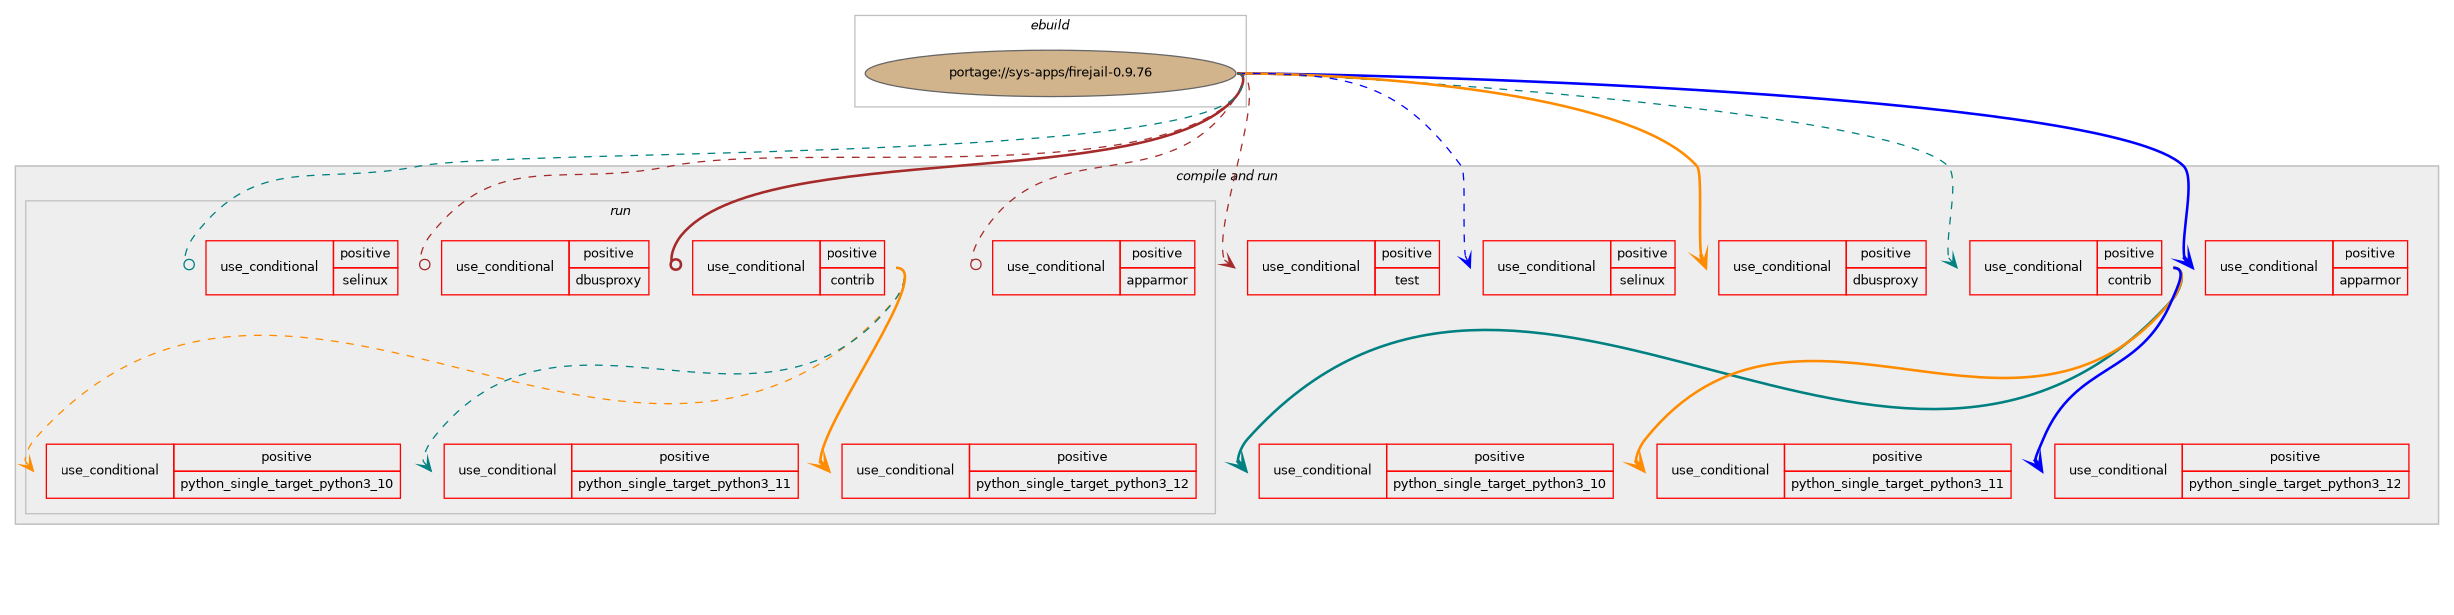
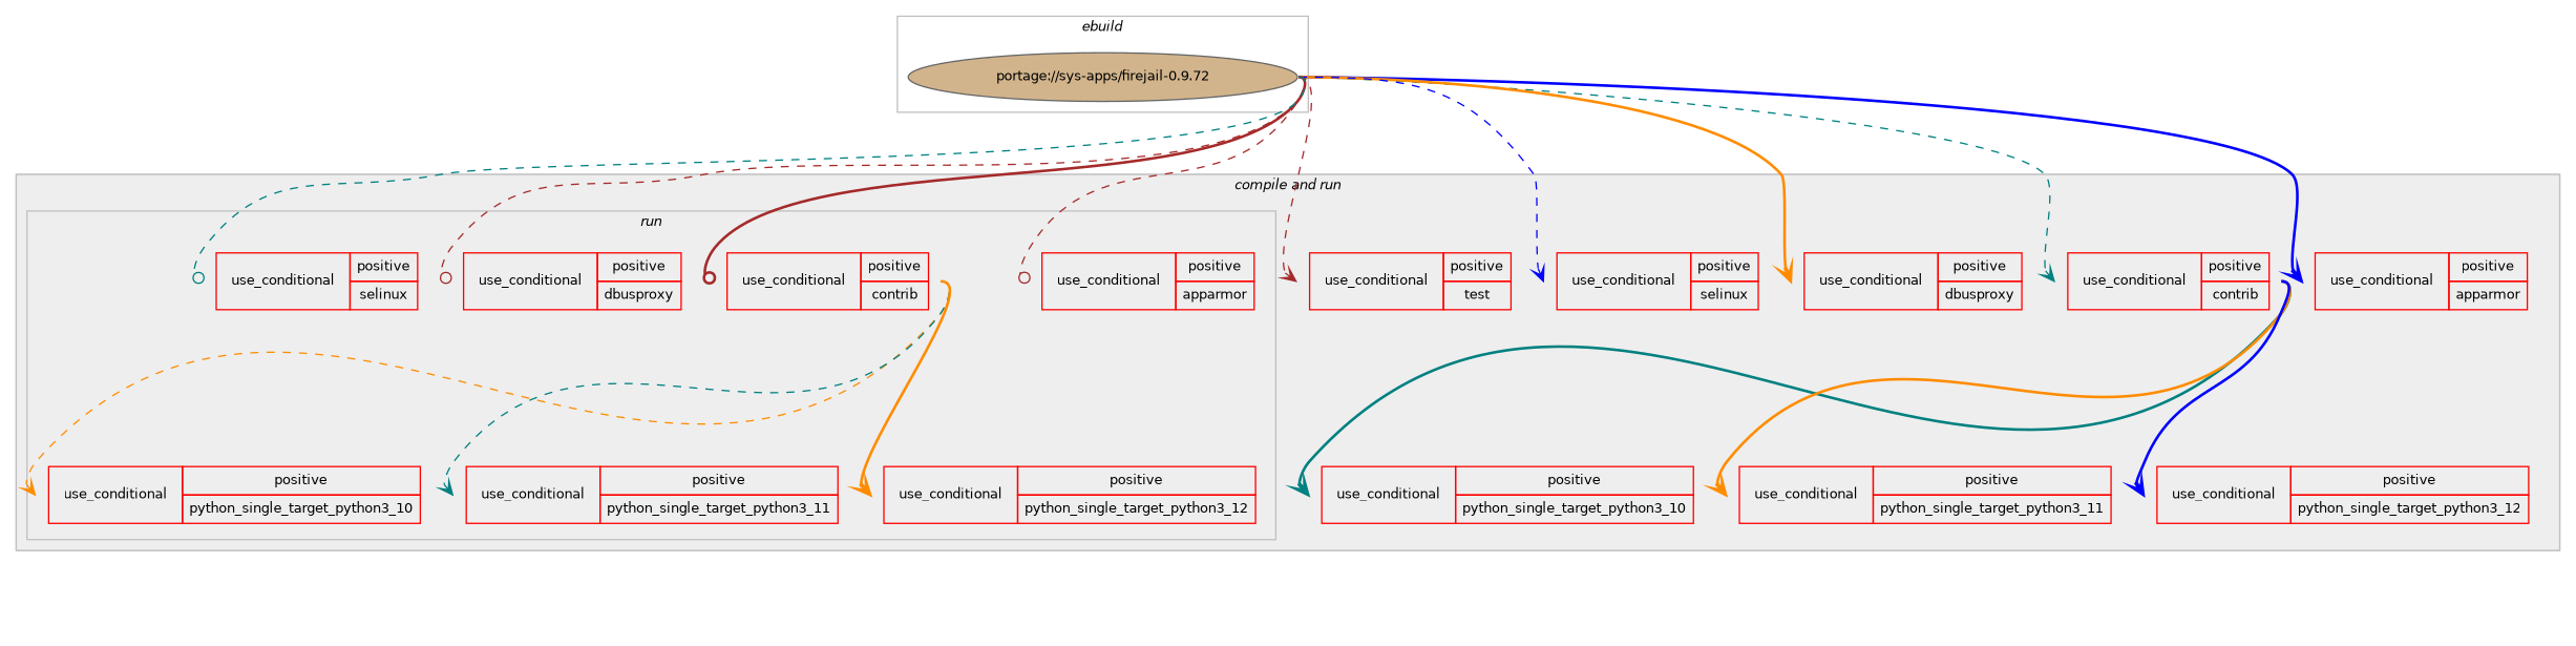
  digraph {
    compound=true
    concentrate=true
    fontname=Helvetica
    fontsize=10
    newrank=true
    rankdir=TB
    ranksep=1.5
    node [color=red fontname=Helvetica fontsize=10 shape=none]
    edge [arrowhead=vee headport=w style=dashed tailport=e weight=20 color=teal]
-   n1 [color=gray40 label="portage://sys-apps/firejail-0.9.76" width=4 style=filled fillcolor=tan shape=""]
+   n1 [color=gray40 label="portage://sys-apps/firejail-0.9.72" width=4 style=filled fillcolor=tan shape=""]
    n2 [label=<<TABLE BORDER="0" CELLBORDER="1" CELLSPACING="0" CELLPADDING="4"><TR><TD ROWSPAN="3" CELLPADDING="10">use_conditional</TD></TR><TR><TD>positive</TD></TR><TR><TD>apparmor</TD></TR></TABLE>>]
    n3 [label=<<TABLE BORDER="0" CELLBORDER="1" CELLSPACING="0" CELLPADDING="4"><TR><TD ROWSPAN="3" CELLPADDING="10">use_conditional</TD></TR><TR><TD>positive</TD></TR><TR><TD>python_single_target_python3_10</TD></TR></TABLE>>]
    n4 [label=<<TABLE BORDER="0" CELLBORDER="1" CELLSPACING="0" CELLPADDING="4"><TR><TD ROWSPAN="3" CELLPADDING="10">use_conditional</TD></TR><TR><TD>positive</TD></TR><TR><TD>python_single_target_python3_11</TD></TR></TABLE>>]
    n5 [label=<<TABLE BORDER="0" CELLBORDER="1" CELLSPACING="0" CELLPADDING="4"><TR><TD ROWSPAN="3" CELLPADDING="10">use_conditional</TD></TR><TR><TD>positive</TD></TR><TR><TD>python_single_target_python3_12</TD></TR></TABLE>>]
    n6 [label=<<TABLE BORDER="0" CELLBORDER="1" CELLSPACING="0" CELLPADDING="4"><TR><TD ROWSPAN="3" CELLPADDING="10">use_conditional</TD></TR><TR><TD>positive</TD></TR><TR><TD>contrib</TD></TR></TABLE>>]
    n7 [label=<<TABLE BORDER="0" CELLBORDER="1" CELLSPACING="0" CELLPADDING="4"><TR><TD ROWSPAN="3" CELLPADDING="10">use_conditional</TD></TR><TR><TD>positive</TD></TR><TR><TD>dbusproxy</TD></TR></TABLE>>]
    n8 [label=<<TABLE BORDER="0" CELLBORDER="1" CELLSPACING="0" CELLPADDING="4"><TR><TD ROWSPAN="3" CELLPADDING="10">use_conditional</TD></TR><TR><TD>positive</TD></TR><TR><TD>selinux</TD></TR></TABLE>>]
    n9 [label=<<TABLE BORDER="0" CELLBORDER="1" CELLSPACING="0" CELLPADDING="4"><TR><TD ROWSPAN="3" CELLPADDING="10">use_conditional</TD></TR><TR><TD>positive</TD></TR><TR><TD>test</TD></TR></TABLE>>]
    n10 [label=<<TABLE BORDER="0" CELLBORDER="1" CELLSPACING="0" CELLPADDING="4"><TR><TD ROWSPAN="3" CELLPADDING="10">use_conditional</TD></TR><TR><TD>positive</TD></TR><TR><TD>apparmor</TD></TR></TABLE>>]
    n11 [label=<<TABLE BORDER="0" CELLBORDER="1" CELLSPACING="0" CELLPADDING="4"><TR><TD ROWSPAN="3" CELLPADDING="10">use_conditional</TD></TR><TR><TD>positive</TD></TR><TR><TD>python_single_target_python3_10</TD></TR></TABLE>>]
    n12 [label=<<TABLE BORDER="0" CELLBORDER="1" CELLSPACING="0" CELLPADDING="4"><TR><TD ROWSPAN="3" CELLPADDING="10">use_conditional</TD></TR><TR><TD>positive</TD></TR><TR><TD>python_single_target_python3_11</TD></TR></TABLE>>]
    n13 [label=<<TABLE BORDER="0" CELLBORDER="1" CELLSPACING="0" CELLPADDING="4"><TR><TD ROWSPAN="3" CELLPADDING="10">use_conditional</TD></TR><TR><TD>positive</TD></TR><TR><TD>python_single_target_python3_12</TD></TR></TABLE>>]
    n14 [label=<<TABLE BORDER="0" CELLBORDER="1" CELLSPACING="0" CELLPADDING="4"><TR><TD ROWSPAN="3" CELLPADDING="10">use_conditional</TD></TR><TR><TD>positive</TD></TR><TR><TD>contrib</TD></TR></TABLE>>]
    n15 [label=<<TABLE BORDER="0" CELLBORDER="1" CELLSPACING="0" CELLPADDING="4"><TR><TD ROWSPAN="3" CELLPADDING="10">use_conditional</TD></TR><TR><TD>positive</TD></TR><TR><TD>dbusproxy</TD></TR></TABLE>>]
    n16 [label=<<TABLE BORDER="0" CELLBORDER="1" CELLSPACING="0" CELLPADDING="4"><TR><TD ROWSPAN="3" CELLPADDING="10">use_conditional</TD></TR><TR><TD>positive</TD></TR><TR><TD>selinux</TD></TR></TABLE>>]
    subgraph cluster_1 {
      color=gray
      label=<<i>ebuild</i>>
      rank=same
      n1
    }
    subgraph cluster_2 {
      color=gray
      label=<<i>dependencies</i>>
      subgraph cluster_3 {
        color=gray
        fillcolor="#eeeeee"
        label=<<i>compile</i>>
        style=filled
        subgraph sub_4 {
          color=gray
          fillcolor="#eeeeee"
          label=<<i>compile</i>>
          style=filled
          n2
        }
        subgraph sub_5 {
          color=gray
          fillcolor="#eeeeee"
          label=<<i>compile</i>>
          style=filled
          n6
          subgraph sub_6 {
            color=gray
            fillcolor="#eeeeee"
            label=<<i>compile</i>>
            style=filled
            n3
          }
          subgraph sub_7 {
            color=gray
            fillcolor="#eeeeee"
            label=<<i>compile</i>>
            style=filled
            n4
          }
          subgraph sub_8 {
            color=gray
            fillcolor="#eeeeee"
            label=<<i>compile</i>>
            style=filled
            n5
          }
        }
        subgraph sub_9 {
          color=gray
          fillcolor="#eeeeee"
          label=<<i>compile</i>>
          style=filled
          n7
        }
        subgraph sub_10 {
          color=gray
          fillcolor="#eeeeee"
          label=<<i>compile</i>>
          style=filled
          n8
        }
        subgraph sub_11 {
          color=gray
          fillcolor="#eeeeee"
          label=<<i>compile</i>>
          style=filled
          n9
        }
      }
      subgraph cluster_12 {
        color=gray
        fillcolor="#eeeeee"
        label=<<i>compile and run</i>>
        style=filled
      }
      subgraph cluster_13 {
        color=gray
        fillcolor="#eeeeee"
        label=<<i>run</i>>
        style=filled
        subgraph sub_14 {
          color=gray
          fillcolor="#eeeeee"
          label=<<i>run</i>>
          style=filled
          n10
        }
        subgraph sub_15 {
          color=gray
          fillcolor="#eeeeee"
          label=<<i>run</i>>
          style=filled
          n14
          subgraph sub_16 {
            color=gray
            fillcolor="#eeeeee"
            label=<<i>run</i>>
            style=filled
            n11
          }
          subgraph sub_17 {
            color=gray
            fillcolor="#eeeeee"
            label=<<i>run</i>>
            style=filled
            n12
          }
          subgraph sub_18 {
            color=gray
            fillcolor="#eeeeee"
            label=<<i>run</i>>
            style=filled
            n13
          }
        }
        subgraph sub_19 {
          color=gray
          fillcolor="#eeeeee"
          label=<<i>run</i>>
          style=filled
          n15
        }
        subgraph sub_20 {
          color=gray
          fillcolor="#eeeeee"
          label=<<i>run</i>>
          style=filled
          n16
        }
      }
    }
    subgraph cluster_21 {
      color=gray
      label=<<i>candidates</i>>
      rank=same
    }
    n1 -> n2 [style=bold color=blue]
    n1 -> n6
    n1 -> n7 [style=bold color=darkorange]
    n1 -> n8 [color=blue]
    n1 -> n9 [color=brown]
    n1 -> n10 [arrowhead=odot color=brown]
    n1 -> n14 [arrowhead=odot style=bold color=brown]
    n1 -> n15 [arrowhead=odot color=brown]
    n1 -> n16 [arrowhead=odot]
    n6 -> n3 [style=bold]
    n6 -> n4 [style=bold color=darkorange]
    n6 -> n5 [style=bold color=blue]
    n14 -> n11 [color=darkorange]
    n14 -> n12
    n14 -> n13 [style=bold color=darkorange]
  }
